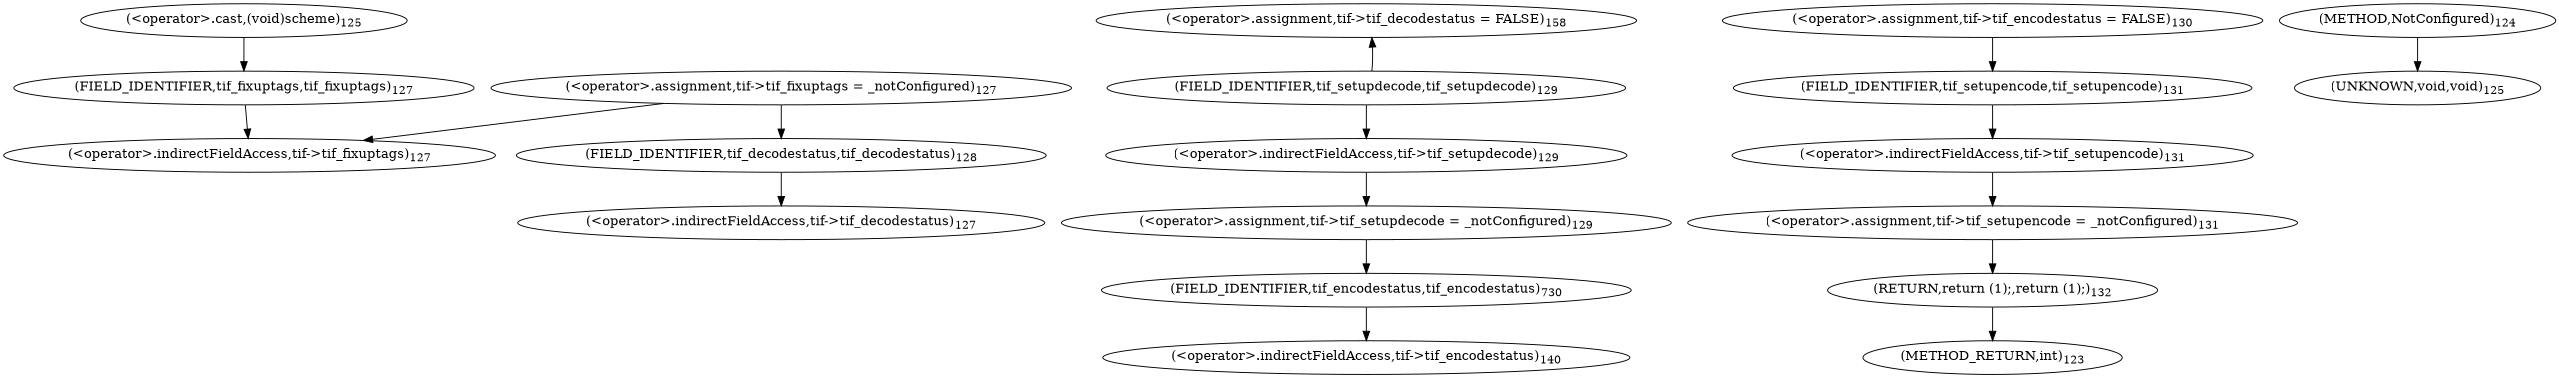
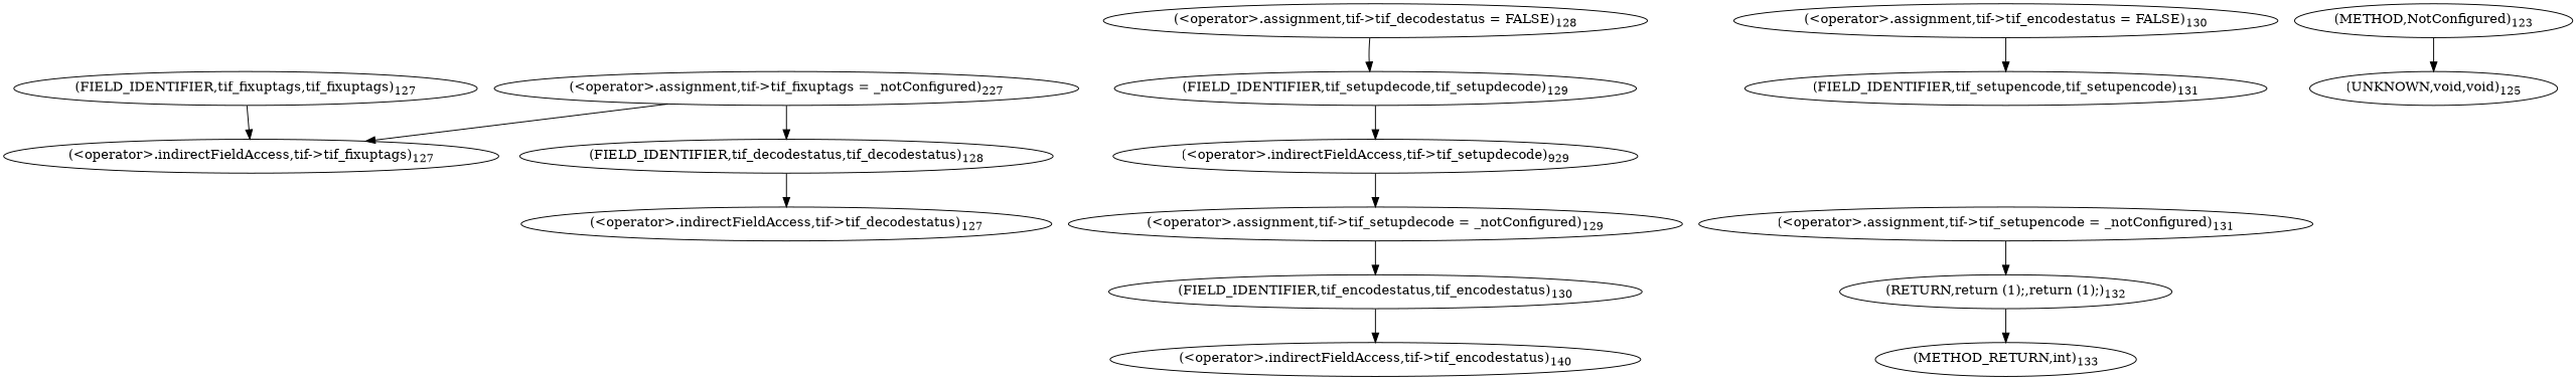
  digraph {
-   n1 [label=<(&lt;operator&gt;.cast,(void)scheme)<SUB>125</SUB>>]
    n2 [label=<(FIELD_IDENTIFIER,tif_fixuptags,tif_fixuptags)<SUB>127</SUB>>]
    n3 [label=<(&lt;operator&gt;.indirectFieldAccess,tif-&gt;tif_fixuptags)<SUB>127</SUB>>]
-   n4 [label=<(&lt;operator&gt;.assignment,tif-&gt;tif_fixuptags = _notConfigured)<SUB>127</SUB>>]
+   n4 [label=<(&lt;operator&gt;.assignment,tif-&gt;tif_fixuptags = _notConfigured)<SUB>227</SUB>>]
    n5 [label=<(FIELD_IDENTIFIER,tif_decodestatus,tif_decodestatus)<SUB>128</SUB>>]
    n6 [label=<(&lt;operator&gt;.indirectFieldAccess,tif-&gt;tif_decodestatus)<SUB>127</SUB>>]
-   n7 [label=<(&lt;operator&gt;.assignment,tif-&gt;tif_decodestatus = FALSE)<SUB>158</SUB>>]
+   n7 [label=<(&lt;operator&gt;.assignment,tif-&gt;tif_decodestatus = FALSE)<SUB>128</SUB>>]
    n8 [label=<(FIELD_IDENTIFIER,tif_setupdecode,tif_setupdecode)<SUB>129</SUB>>]
-   n9 [label=<(&lt;operator&gt;.indirectFieldAccess,tif-&gt;tif_setupdecode)<SUB>129</SUB>>]
+   n9 [label=<(&lt;operator&gt;.indirectFieldAccess,tif-&gt;tif_setupdecode)<SUB>929</SUB>>]
    n10 [label=<(&lt;operator&gt;.assignment,tif-&gt;tif_setupdecode = _notConfigured)<SUB>129</SUB>>]
-   n11 [label=<(FIELD_IDENTIFIER,tif_encodestatus,tif_encodestatus)<SUB>730</SUB>>]
+   n11 [label=<(FIELD_IDENTIFIER,tif_encodestatus,tif_encodestatus)<SUB>130</SUB>>]
    n12 [label=<(&lt;operator&gt;.indirectFieldAccess,tif-&gt;tif_encodestatus)<SUB>140</SUB>>]
    n13 [label=<(&lt;operator&gt;.assignment,tif-&gt;tif_encodestatus = FALSE)<SUB>130</SUB>>]
    n14 [label=<(FIELD_IDENTIFIER,tif_setupencode,tif_setupencode)<SUB>131</SUB>>]
-   n15 [label=<(&lt;operator&gt;.indirectFieldAccess,tif-&gt;tif_setupencode)<SUB>131</SUB>>]
    n16 [label=<(&lt;operator&gt;.assignment,tif-&gt;tif_setupencode = _notConfigured)<SUB>131</SUB>>]
    n17 [label=<(RETURN,return (1);,return (1);)<SUB>132</SUB>>]
-   n18 [label=<(METHOD_RETURN,int)<SUB>123</SUB>>]
+   n18 [label=<(METHOD_RETURN,int)<SUB>133</SUB>>]
    n19 [label=<(UNKNOWN,void,void)<SUB>125</SUB>>]
-   n20 [label=<(METHOD,NotConfigured)<SUB>124</SUB>>]
-   n1 -> n2
+   n20 [label=<(METHOD,NotConfigured)<SUB>123</SUB>>]
    n2 -> n3
    n4 -> n3
    n4 -> n5
    n5 -> n6
-   n8 -> n7
+   n7 -> n8
    n8 -> n9
    n9 -> n10
    n10 -> n11
    n11 -> n12
    n13 -> n14
-   n14 -> n15
-   n15 -> n16
    n16 -> n17
    n17 -> n18
    n20 -> n19
  }
